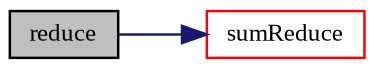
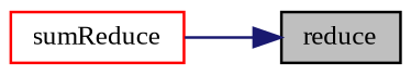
  digraph {
    rankdir=LR
    fontname="Liberation Serif"
    node [fontname="Liberation Serif" fontsize=10 shape=record]
    n1 [color=black fillcolor=grey75 fontcolor=black height=0.2 label=reduce style=filled width=0.4]
    n2 [color=red height=0.2 label=sumReduce width=0.4]
-   n1 -> n2 [color=midnightblue fontname="Liberation Serif" fontsize=10 labelfontname=FreeSans labelfontsize=10 style=solid]
+   n2 -> n1 [color=midnightblue fontname="Liberation Serif" fontsize=10 labelfontname=FreeSans labelfontsize=10 style=solid]
  }
